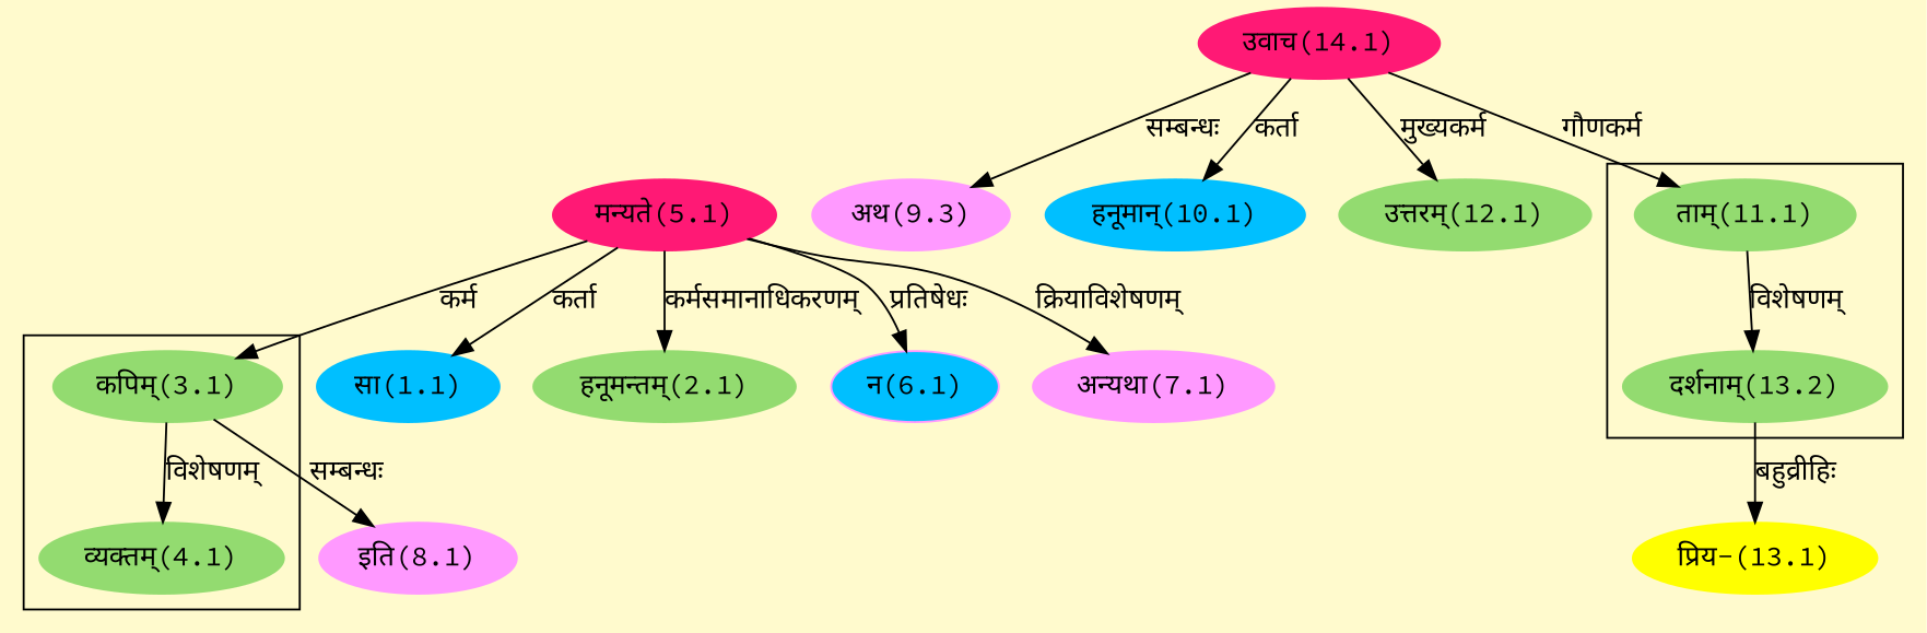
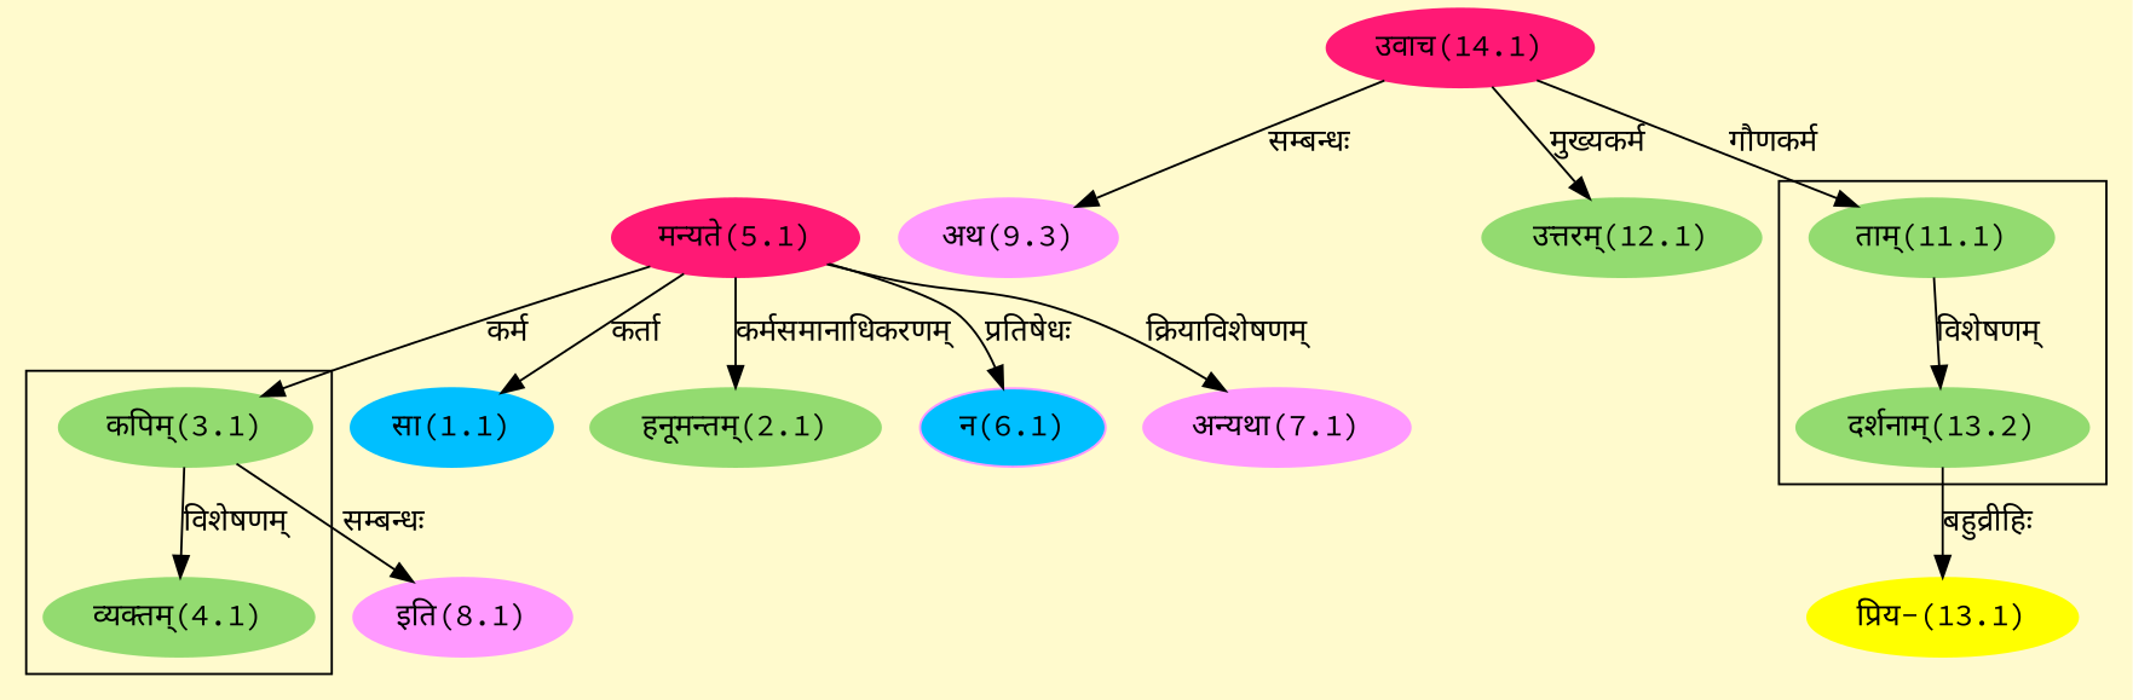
  digraph {
    bgcolor=lemonchiffon1
    compound=true
    fontname="Source Code Pro"
    rankdir=BT
    node [color="#93DB70" fontname="Source Code Pro" style=filled]
    edge [dir=back fontname="Source Code Pro"]
    n1 [label="व्यक्तम्(4.1)"]
    n2 [label="कपिम्(3.1)"]
    n3 [label="दर्शनाम्(13.2)"]
    n4 [label="ताम्(11.1)"]
    n5 [color="#FF1975" label="मन्यते(5.1)"]
    n6 [color="#FF1975" label="उवाच(14.1)"]
    n7 [color="#00BFFF" label="सा(1.1)"]
    n8 [label="हनूमन्तम्(2.1)"]
    n9 [color="#FF99FF" fillcolor="#00BFFF" label="न(6.1)"]
    n10 [color="#FF99FF" label="अन्यथा(7.1)"]
    n11 [color="#FF99FF" label="इति(8.1)"]
    n12 [color="#FF99FF" label="अथ(9.3)"]
-   n13 [color="#00BFFF" label="हनूमान्(10.1)"]
    n14 [label="उत्तरम्(12.1)"]
    n15 [color="#FFFF00" label="प्रिय-(13.1)"]
    subgraph cluster_1 {
      n1
      n2
    }
    subgraph cluster_2 {
      n3
      n4
    }
    n1 -> n2 [label="विशेषणम्"]
    n2 -> n5 [label="कर्म"]
    n3 -> n4 [label="विशेषणम्"]
    n4 -> n6 [label="गौणकर्म"]
    n7 -> n5 [label="कर्ता"]
    n8 -> n5 [label="कर्मसमानाधिकरणम्"]
    n9 -> n5 [label="प्रतिषेधः"]
    n10 -> n5 [label="क्रियाविशेषणम्"]
    n11 -> n2 [label="सम्बन्धः"]
    n12 -> n6 [label="सम्बन्धः"]
-   n13 -> n6 [label="कर्ता"]
    n14 -> n6 [label="मुख्यकर्म"]
    n15 -> n3 [label="बहुव्रीहिः"]
  }
